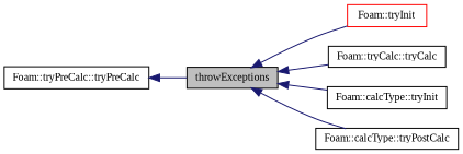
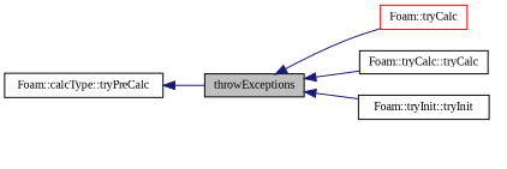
  digraph {
    fontname="Liberation Serif"
    rankdir=LR
    node [color=black fontname="Liberation Serif" fontsize=10 shape=record]
    edge [color=midnightblue dir=back fontname="Liberation Serif" fontsize=10 labelfontname=Helvetica labelfontsize=10 style=solid]
    n1 [fillcolor=grey75 fontcolor=black height=0.2 label=throwExceptions style=filled width=0.4]
-   n2 [color=red height=0.2 label="Foam::tryInit" width=0.4]
+   n2 [color=red height=0.2 label="Foam::tryCalc" width=0.4]
    n3 [height=0.2 label="Foam::tryCalc::tryCalc" width=0.4]
-   n4 [height=0.2 label="Foam::calcType::tryInit" width=0.4]
-   n5 [height=0.2 label="Foam::calcType::tryPostCalc" width=0.4]
-   n6 [height=0.2 label="Foam::tryPreCalc::tryPreCalc" width=0.4]
+   n4 [height=0.2 label="Foam::tryInit::tryInit" width=0.4]
+   n6 [height=0.2 label="Foam::calcType::tryPreCalc" width=0.4]
    n1 -> n2
    n1 -> n3
    n1 -> n4
-   n1 -> n5
    n6 -> n1
  }
